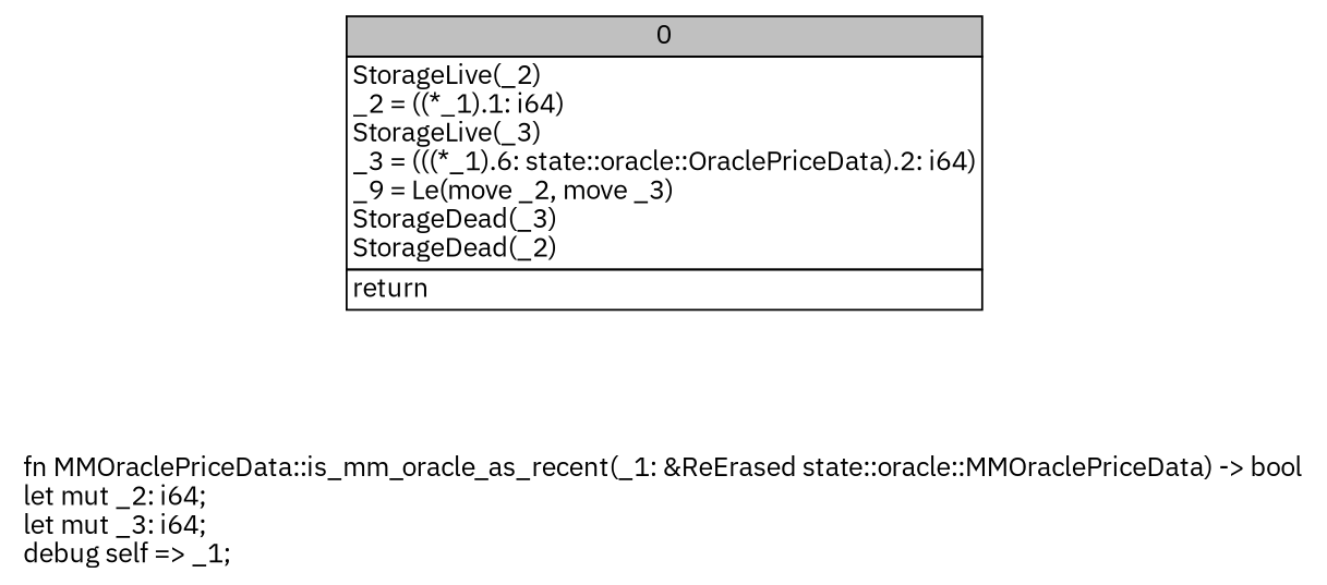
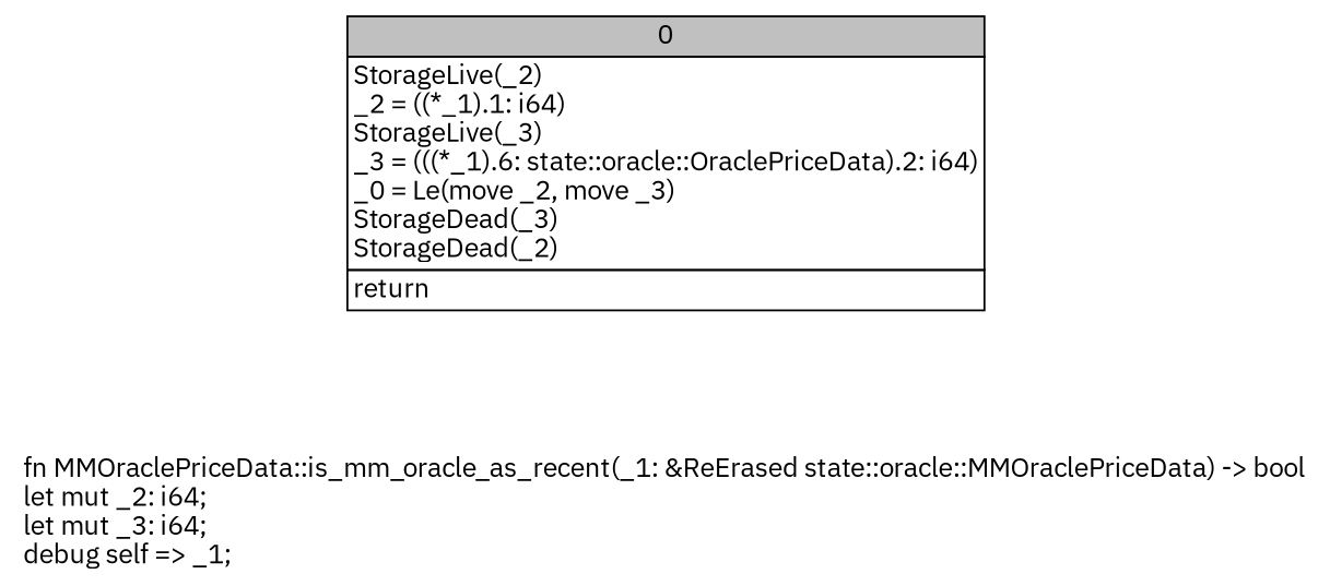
  digraph {
    fontname="IBM Plex Sans"
    label=<fn MMOraclePriceData::is_mm_oracle_as_recent(_1: &amp;ReErased state::oracle::MMOraclePriceData) -&gt; bool<br align="left"/>let mut _2: i64;<br align="left"/>let mut _3: i64;<br align="left"/>debug self =&gt; _1;<br align="left"/>>
-   n1 [fontname="IBM Plex Sans" label=<<table border="0" cellborder="1" cellspacing="0"><tr><td bgcolor="gray" align="center" colspan="1">0</td></tr><tr><td align="left" balign="left">StorageLive(_2)<br/>_2 = ((*_1).1: i64)<br/>StorageLive(_3)<br/>_3 = (((*_1).6: state::oracle::OraclePriceData).2: i64)<br/>_9 = Le(move _2, move _3)<br/>StorageDead(_3)<br/>StorageDead(_2)<br/></td></tr><tr><td align="left">return</td></tr></table>> shape=none]
+   n1 [fontname="IBM Plex Sans" label=<<table border="0" cellborder="1" cellspacing="0"><tr><td bgcolor="gray" align="center" colspan="1">0</td></tr><tr><td align="left" balign="left">StorageLive(_2)<br/>_2 = ((*_1).1: i64)<br/>StorageLive(_3)<br/>_3 = (((*_1).6: state::oracle::OraclePriceData).2: i64)<br/>_0 = Le(move _2, move _3)<br/>StorageDead(_3)<br/>StorageDead(_2)<br/></td></tr><tr><td align="left">return</td></tr></table>> shape=none]
  }
